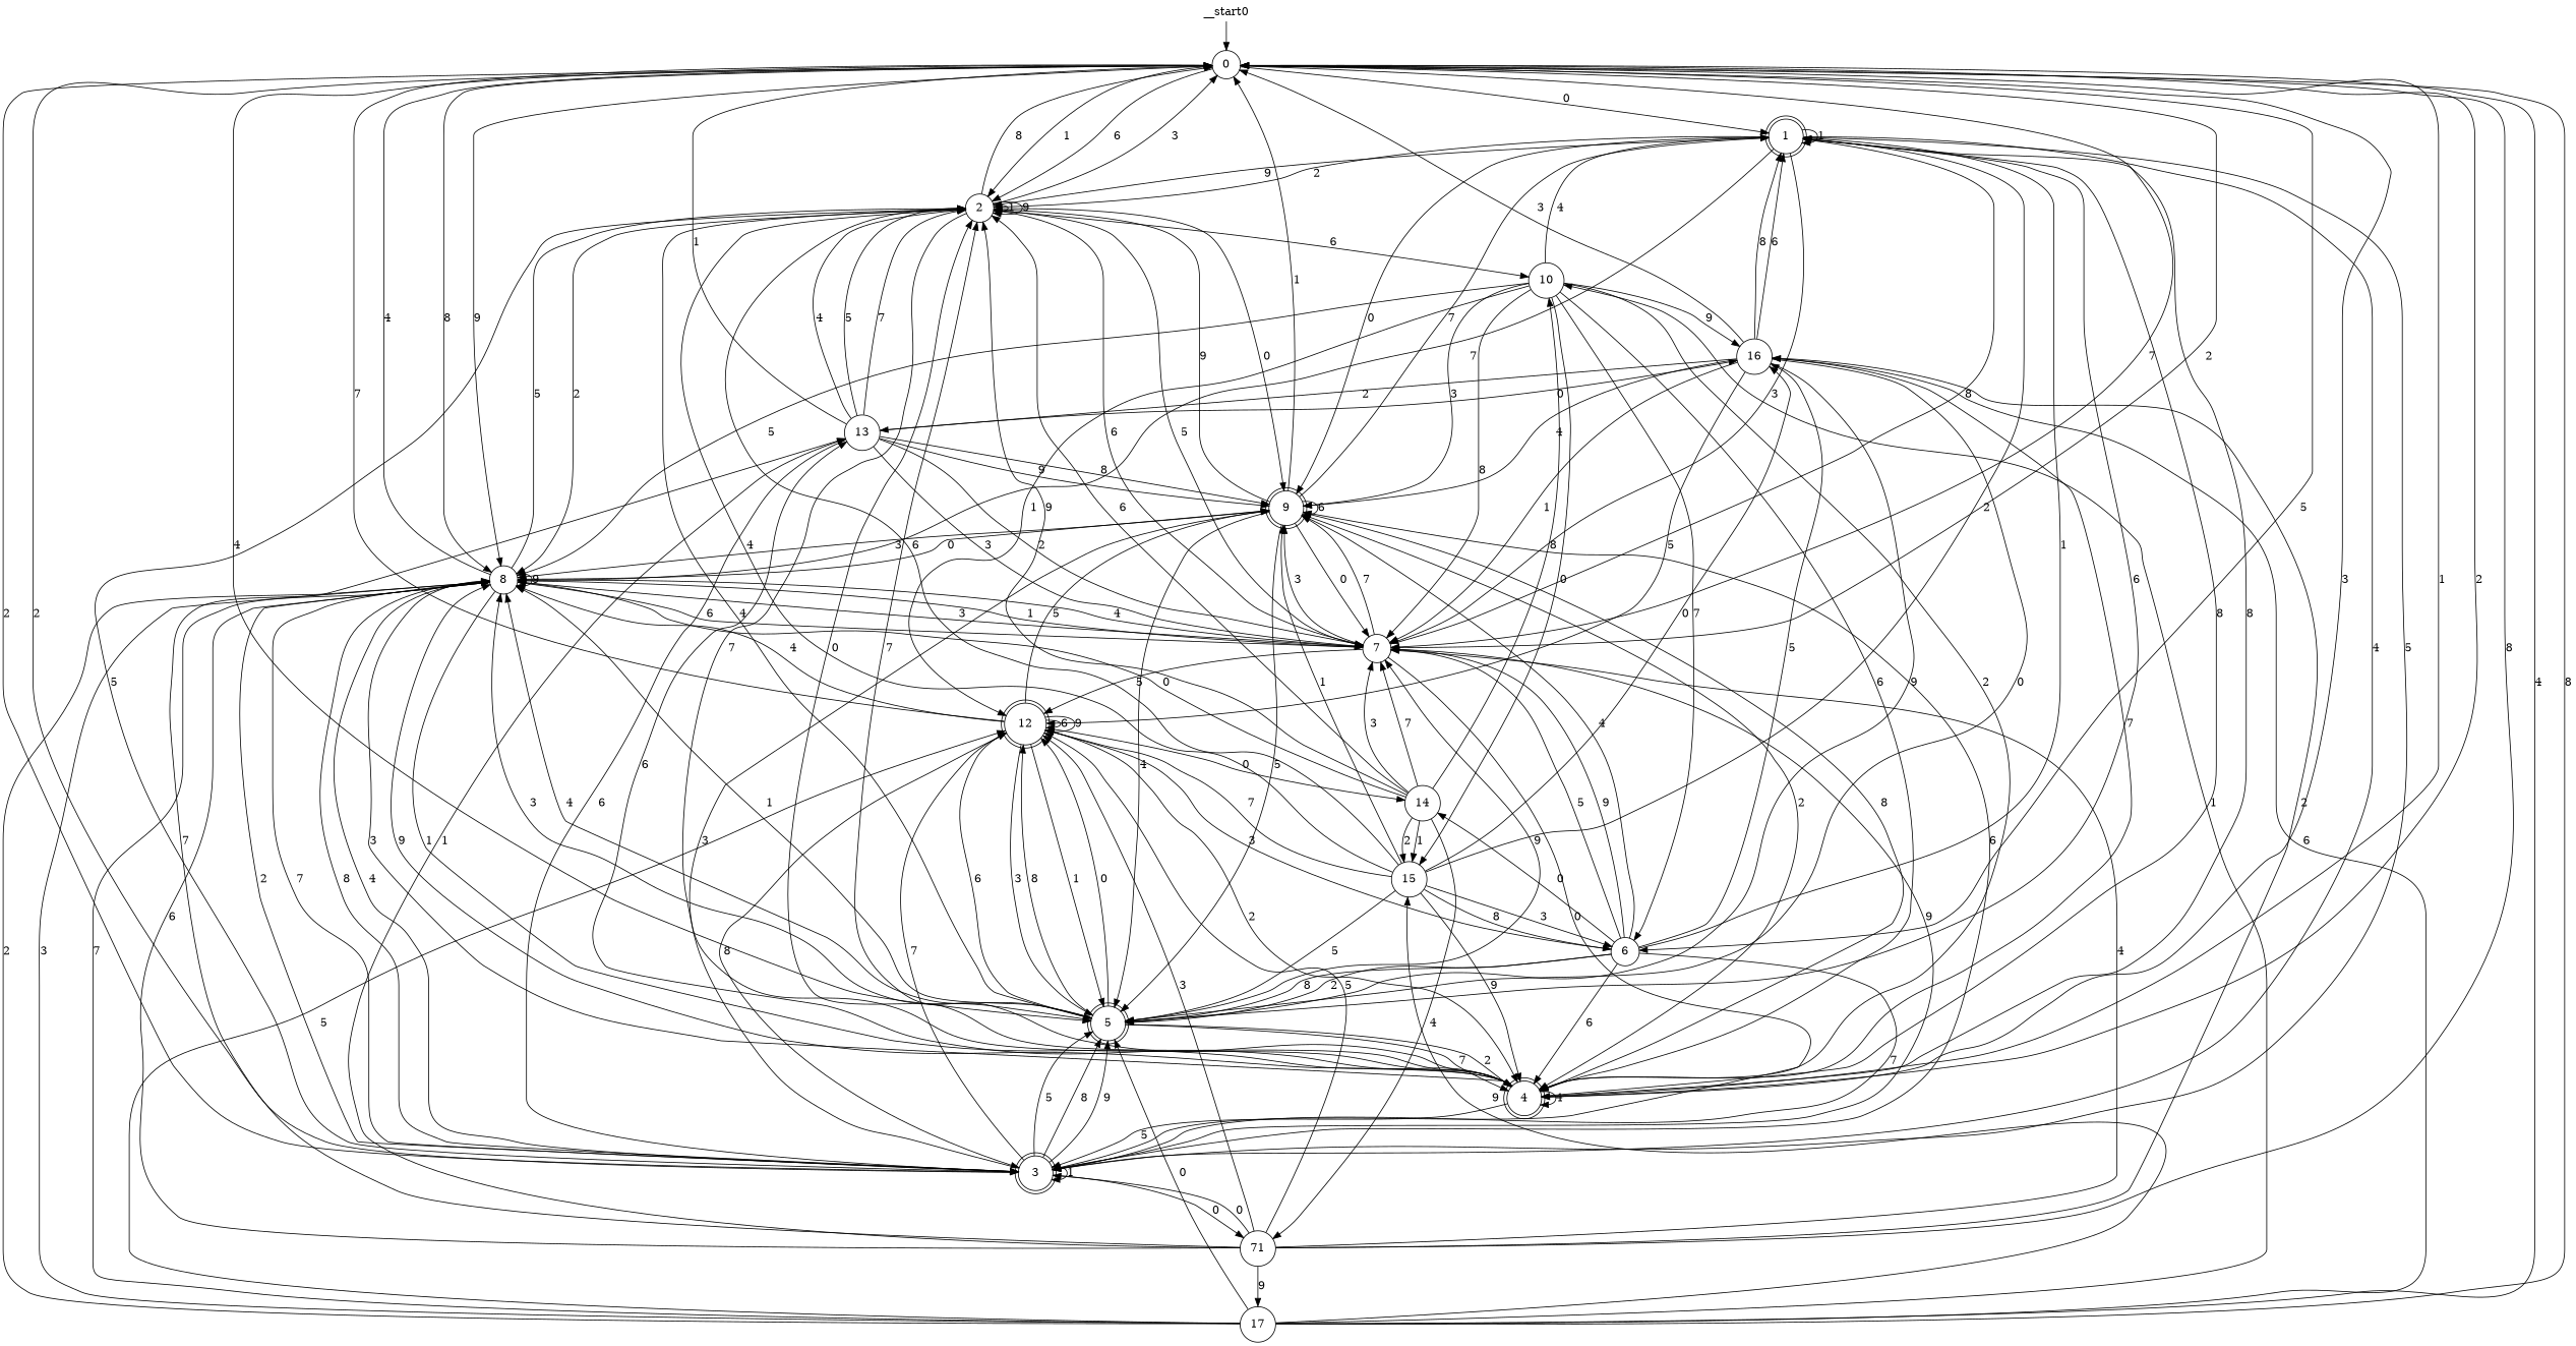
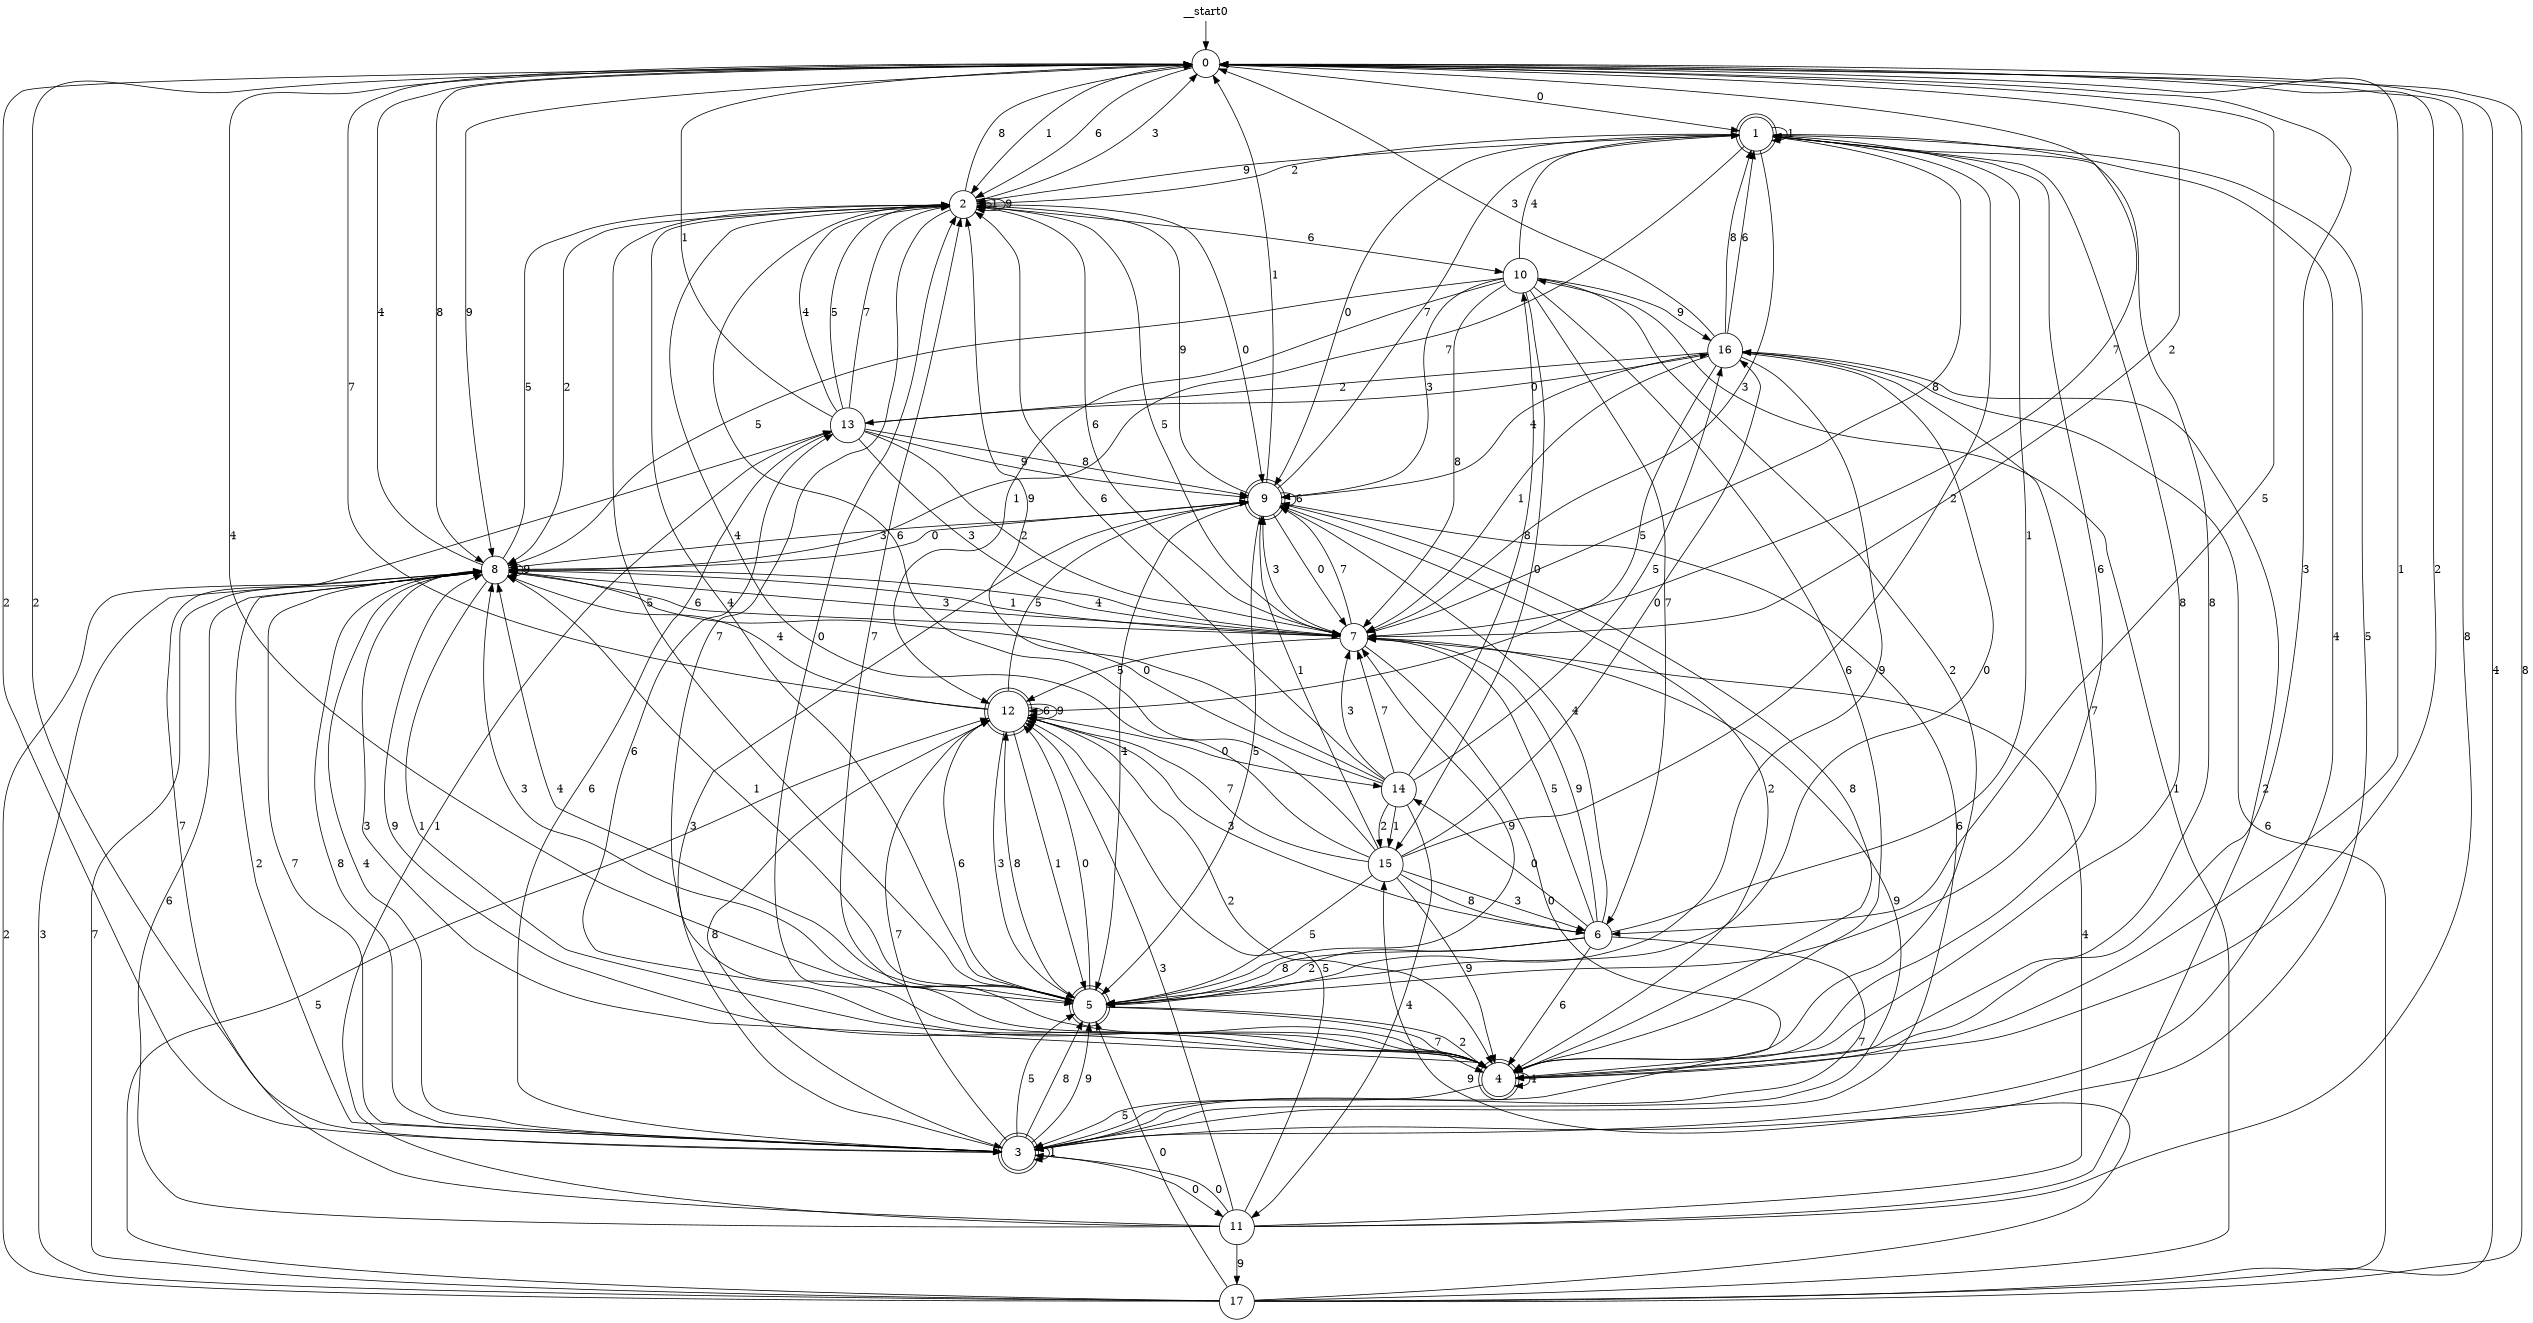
  digraph {
    node [shape=circle]
    n1 [label=0]
    n2 [label=1 shape=doublecircle]
    n3 [label=2]
    n4 [label=3 shape=doublecircle]
    n5 [label=4 shape=doublecircle]
    n6 [label=5 shape=doublecircle]
    n7 [label=6]
    n8 [label=7]
    n9 [label=8]
    n10 [label=9 shape=doublecircle]
    n11 [label=10]
-   n12 [label=71]
+   n12 [label=11]
    n13 [label=12 shape=doublecircle]
    n14 [label=13]
    n15 [label=14]
    n16 [label=15]
    n17 [label=16]
    n18 [label=17]
    __start0 [height=0 shape=none width=0]
    n1 -> n2 [label=0]
    n1 -> n3 [label=1]
    n1 -> n3 [label=6]
    n1 -> n4 [label=2]
    n1 -> n5 [label=3]
    n1 -> n6 [label=4]
    n1 -> n7 [label=5]
    n1 -> n8 [label=7]
    n1 -> n9 [label=8]
    n1 -> n9 [label=9]
    n2 -> n2 [label=1]
    n2 -> n3 [label=2]
    n2 -> n3 [label=9]
    n2 -> n4 [label=4]
    n2 -> n4 [label=5]
    n2 -> n5 [label=8]
    n2 -> n6 [label=6]
    n2 -> n8 [label=3]
    n2 -> n9 [label=7]
    n2 -> n10 [label=0]
    n3 -> n1 [label=3]
    n3 -> n1 [label=8]
    n3 -> n3 [label=1]
    n3 -> n3 [label=9]
    n3 -> n5 [label=7]
    n3 -> n6 [label=4]
    n3 -> n8 [label=5]
    n3 -> n9 [label=2]
    n3 -> n10 [label=0]
    n3 -> n11 [label=6]
    n4 -> n1 [label=2]
    n4 -> n4 [label=1]
    n4 -> n6 [label=5]
    n4 -> n6 [label=8]
    n4 -> n6 [label=9]
    n4 -> n9 [label=4]
    n4 -> n10 [label=3]
    n4 -> n10 [label=6]
    n4 -> n12 [label=0]
    n4 -> n13 [label=7]
    n5 -> n1 [label=1]
    n5 -> n1 [label=2]
    n5 -> n2 [label=8]
    n5 -> n3 [label=0]
    n5 -> n3 [label=7]
    n5 -> n4 [label=5]
    n5 -> n5 [label=4]
    n5 -> n9 [label=3]
    n5 -> n9 [label=9]
    n5 -> n14 [label=6]
-   n4 -> n3 [label=5]
+   n6 -> n3 [label=5]
    n6 -> n5 [label=2]
    n6 -> n5 [label=7]
    n6 -> n8 [label=9]
    n6 -> n9 [label=1]
    n6 -> n9 [label=3]
    n6 -> n9 [label=4]
    n6 -> n13 [label=0]
    n6 -> n13 [label=6]
    n6 -> n13 [label=8]
    n7 -> n2 [label=1]
    n7 -> n4 [label=7]
    n7 -> n5 [label=6]
    n7 -> n6 [label=2]
    n7 -> n6 [label=8]
    n7 -> n8 [label=5]
    n7 -> n8 [label=9]
    n7 -> n10 [label=4]
    n7 -> n13 [label=3]
    n7 -> n15 [label=0]
    n8 -> n1 [label=2]
    n8 -> n2 [label=8]
    n8 -> n3 [label=6]
    n8 -> n4 [label=0]
    n8 -> n4 [label=9]
    n8 -> n9 [label=1]
    n8 -> n9 [label=4]
    n8 -> n10 [label=3]
    n8 -> n10 [label=7]
    n8 -> n13 [label=5]
    n9 -> n1 [label=4]
    n9 -> n3 [label=5]
    n9 -> n4 [label=2]
    n9 -> n4 [label=7]
    n9 -> n4 [label=8]
    n9 -> n5 [label=1]
    n9 -> n8 [label=3]
    n9 -> n8 [label=6]
    n9 -> n9 [label=9]
    n9 -> n10 [label=0]
    n10 -> n1 [label=1]
    n10 -> n2 [label=7]
    n10 -> n3 [label=9]
    n10 -> n5 [label=2]
    n10 -> n5 [label=8]
    n10 -> n6 [label=4]
    n10 -> n6 [label=5]
    n10 -> n8 [label=0]
    n10 -> n9 [label=3]
    n10 -> n10 [label=6]
    n11 -> n2 [label=4]
    n11 -> n5 [label=2]
    n11 -> n5 [label=6]
    n11 -> n7 [label=7]
    n11 -> n8 [label=8]
    n11 -> n9 [label=5]
    n11 -> n10 [label=3]
    n11 -> n13 [label=1]
    n11 -> n16 [label=0]
    n11 -> n17 [label=9]
    n12 -> n1 [label=8]
    n12 -> n4 [label=0]
    n12 -> n8 [label=4]
    n12 -> n9 [label=6]
    n12 -> n13 [label=3]
    n12 -> n13 [label=5]
    n12 -> n14 [label=1]
    n12 -> n14 [label=7]
    n12 -> n17 [label=2]
    n12 -> n18 [label=9]
    n13 -> n1 [label=7]
    n13 -> n4 [label=8]
    n13 -> n5 [label=2]
    n13 -> n6 [label=1]
    n13 -> n6 [label=3]
    n13 -> n9 [label=4]
    n13 -> n10 [label=5]
    n13 -> n13 [label=6]
    n13 -> n13 [label=9]
    n13 -> n15 [label=0]
    n14 -> n1 [label=1]
    n14 -> n3 [label=4]
    n14 -> n3 [label=5]
    n14 -> n3 [label=7]
    n14 -> n4 [label=6]
    n14 -> n8 [label=2]
    n14 -> n8 [label=3]
    n14 -> n10 [label=8]
    n14 -> n10 [label=9]
    n14 -> n17 [label=0]
    n15 -> n3 [label=6]
    n15 -> n3 [label=9]
    n15 -> n8 [label=3]
    n15 -> n8 [label=7]
    n15 -> n9 [label=0]
    n15 -> n11 [label=8]
    n15 -> n12 [label=4]
    n15 -> n16 [label=1]
    n15 -> n16 [label=2]
-   n7 -> n17 [label=5]
+   n15 -> n17 [label=5]
    n16 -> n2 [label=2]
    n16 -> n3 [label=4]
    n16 -> n3 [label=6]
    n16 -> n5 [label=9]
    n16 -> n6 [label=5]
    n16 -> n7 [label=3]
    n16 -> n7 [label=8]
    n16 -> n10 [label=1]
    n16 -> n13 [label=7]
    n16 -> n17 [label=0]
    n17 -> n1 [label=3]
    n17 -> n2 [label=6]
    n17 -> n2 [label=8]
    n17 -> n5 [label=7]
    n17 -> n6 [label=0]
    n17 -> n6 [label=9]
    n17 -> n8 [label=1]
    n17 -> n10 [label=4]
    n17 -> n13 [label=5]
    n17 -> n14 [label=2]
    n18 -> n1 [label=4]
    n18 -> n1 [label=8]
    n18 -> n6 [label=0]
    n18 -> n9 [label=2]
    n18 -> n9 [label=3]
    n18 -> n9 [label=7]
    n18 -> n11 [label=1]
    n18 -> n13 [label=5]
    n18 -> n16 [label=9]
    n18 -> n17 [label=6]
    __start0 -> n1
  }
